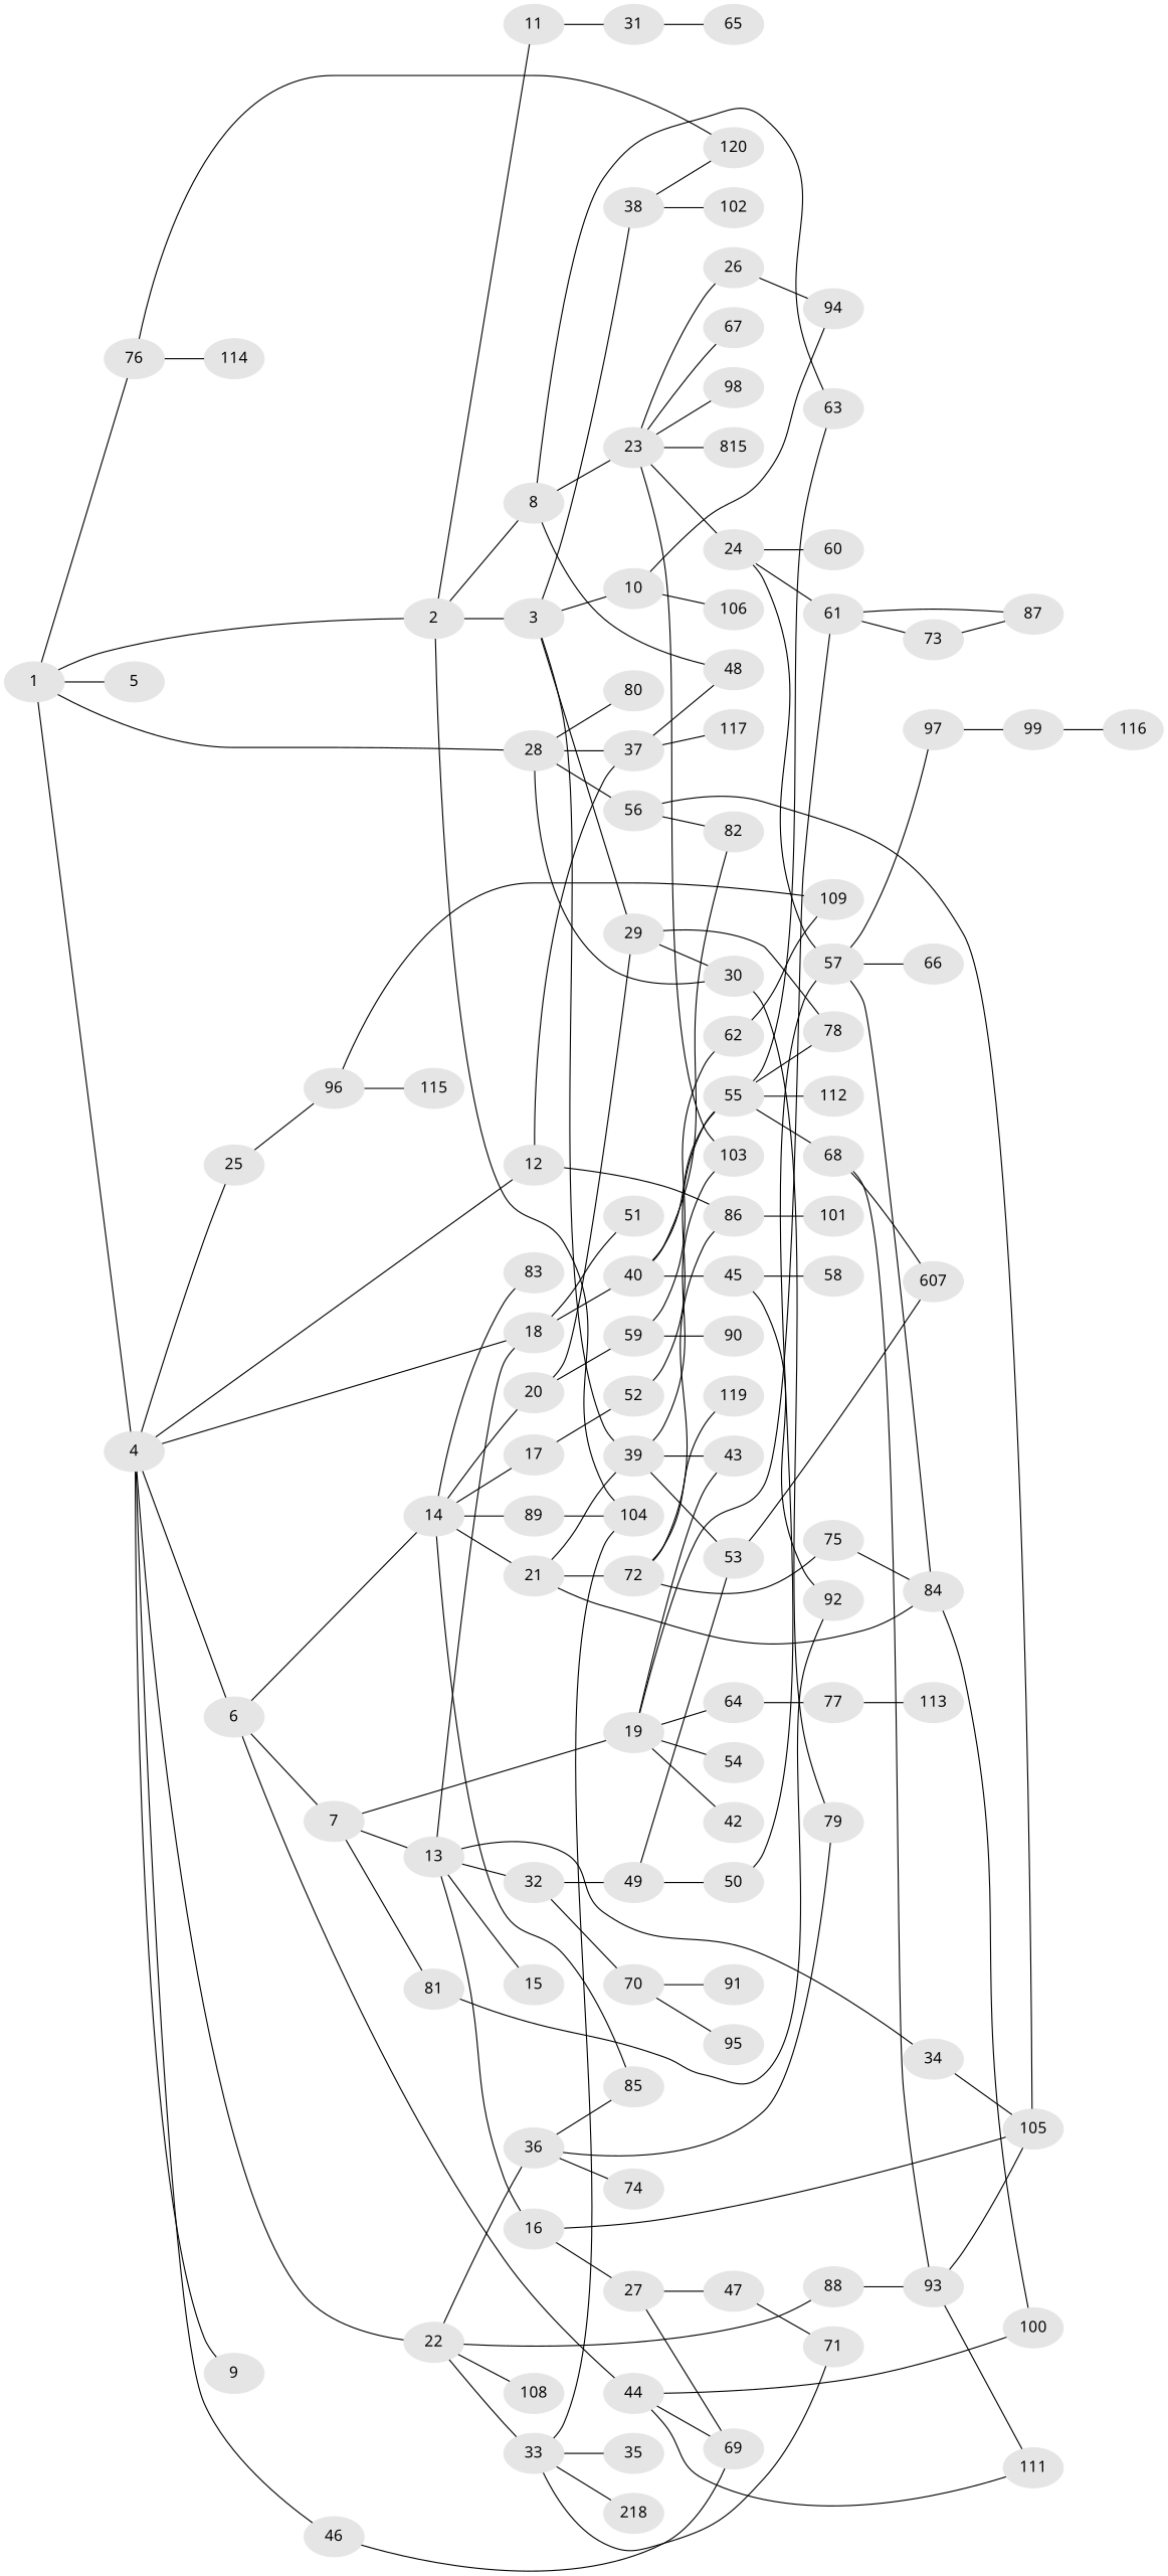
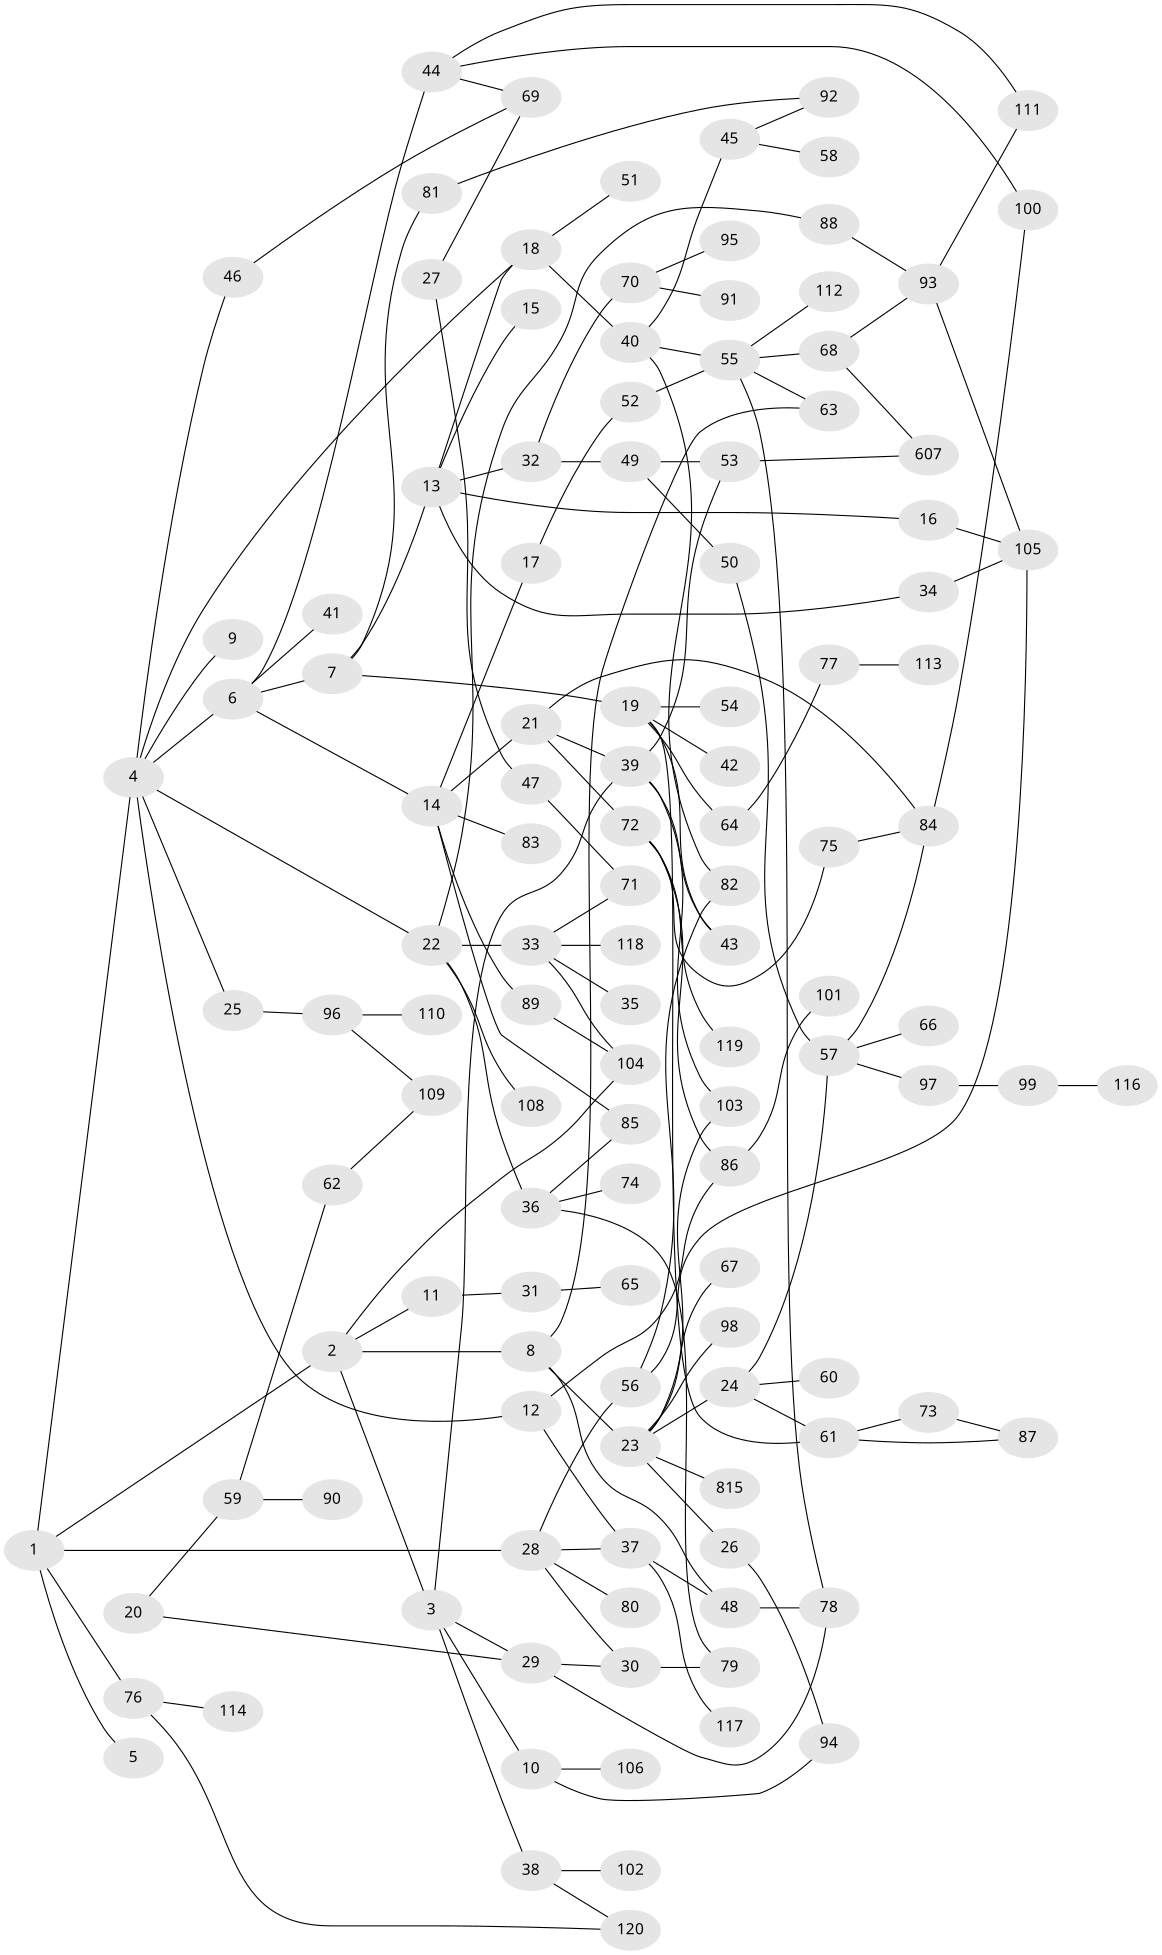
  graph {
    fontname="Noto Sans"
    rankdir=LR
    node [color=gray90 fontname="Noto Sans" style=filled]
    edge [fontname="Noto Sans"]
    1
    2
    4
    5
    28
    76
    3
    8
    11
    104
    6
    9
    12
    18
    22
    25
    46
    37
    30
    56
    80
    120
    114
    10
    29
    38
    39
    23
    48
    63
    31
    94
    106
    78
    102
    43
    103
    53
    7
    14
+   41
    44
    86
    40
    51
    33
    36
    88
    108
    96
    69
    13
    19
    81
    17
    20
    21
    83
    85
    89
    100
    111
    15
    16
    32
    34
    54
    42
    61
    64
    92
    24
    26
    67
    98
    n76 [label=815]
    65
    117
    101
    27
    105
    49
    70
    52
    59
    72
    84
    47
    55
    45
    82
    73
    87
    77
    62
    90
    75
    119
    35
    71
-   118 [label=218]
+   118
    79
    74
    93
    57
    60
    66
    97
    109
-   110 [label=115]
+   110
    50
    91
    95
    n114 [label=607]
    58
    68
    112
    99
    113
    116
    1 -- 2
    1 -- 4
    1 -- 5
    1 -- 28
    1 -- 76
    2 -- 3
    2 -- 8
    2 -- 11
    2 -- 104
    4 -- 6
    4 -- 9
    4 -- 12
    4 -- 18
    4 -- 22
    4 -- 25
    4 -- 46
    28 -- 37
    28 -- 30
    28 -- 56
    28 -- 80
    76 -- 120
    76 -- 114
    3 -- 10
    3 -- 29
    3 -- 38
    3 -- 39
    8 -- 23
    8 -- 48
    8 -- 63
    11 -- 31
    6 -- 7
    6 -- 14
+   6 -- 41
    6 -- 44
    12 -- 37
    12 -- 86
    18 -- 40
    18 -- 51
    22 -- 33
    22 -- 36
    22 -- 88
    22 -- 108
    25 -- 96
    46 -- 69
    37 -- 48
    37 -- 117
    30 -- 79
    56 -- 105
    56 -- 82
    10 -- 94
    10 -- 106
    29 -- 30
    29 -- 78
    38 -- 120
    38 -- 102
    39 -- 43
    39 -- 103
    39 -- 53
    23 -- 103
    23 -- 24
    23 -- 26
    23 -- 67
    23 -- 98
    23 -- n76
+   48 -- 78
    31 -- 65
    53 -- n114
    7 -- 13
    7 -- 19
    7 -- 81
    14 -- 17
-   14 -- 20
    14 -- 21
    14 -- 83
    14 -- 85
    14 -- 89
    44 -- 69
    44 -- 100
    44 -- 111
    86 -- 101
    40 -- 55
    40 -- 45
    40 -- 82
    33 -- 104
    33 -- 35
    33 -- 71
    33 -- 118
    36 -- 85
    36 -- 79
    36 -- 74
    88 -- 93
    96 -- 109
    96 -- 110
    13 -- 18
    13 -- 15
    13 -- 16
    13 -- 32
    13 -- 34
    19 -- 43
    19 -- 54
    19 -- 42
    19 -- 61
    19 -- 64
    81 -- 92
    17 -- 52
    20 -- 29
    20 -- 59
    21 -- 39
    21 -- 72
    21 -- 84
    89 -- 104
-   16 -- 27
    16 -- 105
    32 -- 49
    32 -- 70
    34 -- 105
    61 -- 73
    61 -- 87
    64 -- 77
    24 -- 61
    24 -- 57
    24 -- 60
    26 -- 94
    27 -- 69
    27 -- 47
    49 -- 53
    49 -- 50
    70 -- 91
    70 -- 95
    52 -- 55
    59 -- 62
    59 -- 90
    72 -- 86
    72 -- 75
    72 -- 119
    84 -- 100
    47 -- 71
    55 -- 63
    55 -- 78
    55 -- 68
    55 -- 112
    45 -- 92
    45 -- 58
    73 -- 87
    77 -- 113
    62 -- 109
    75 -- 84
    93 -- 111
    93 -- 105
    57 -- 84
    57 -- 66
    57 -- 97
    97 -- 99
    50 -- 57
    68 -- 93
    68 -- n114
    99 -- 116
  }
